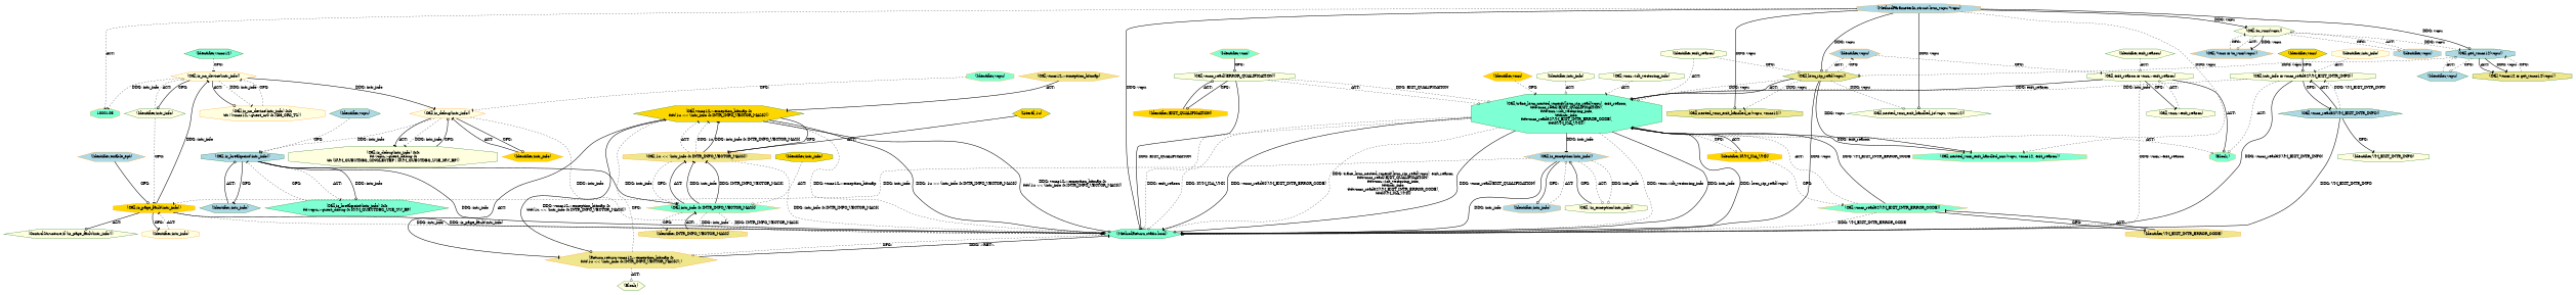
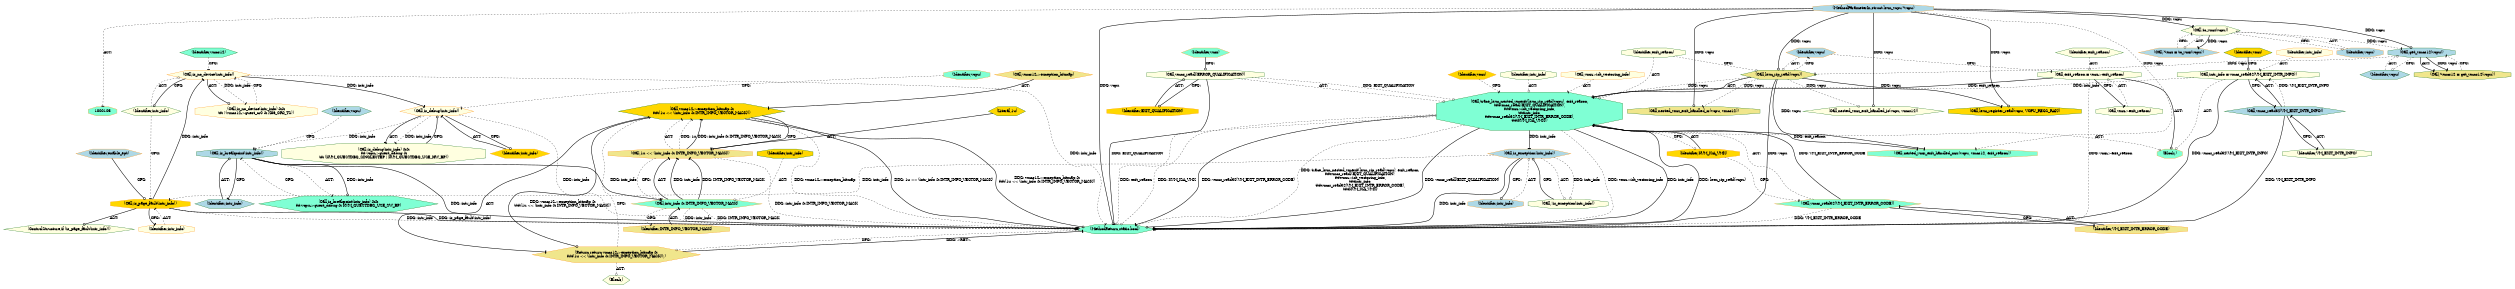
  digraph {
    node [color=darkgreen fillcolor=lightyellow shape=octagon style=filled]
    edge [arrowhead=tee style=bold]
    n1 [fillcolor=gold label="(Call,vmcs12->exception_bitmap &\n\t\t\t\t(1u << (intr_info & INTR_INFO_VECTOR_MASK)))" shape=hexagon]
    n2 [color=darkorange fillcolor=khaki label="(Call,1u << (intr_info & INTR_INFO_VECTOR_MASK))"]
    n3 [color=darkorange fillcolor=khaki label="(Return,return vmcs12->exception_bitmap &\n\t\t\t\t(1u << (intr_info & INTR_INFO_VECTOR_MASK));)" shape=hexagon]
    n4 [fillcolor=aquamarine label="(MethodReturn,static bool)" shape=hexagon]
    n5 [color=darkorange fillcolor=aquamarine label="(Call,intr_info & INTR_INFO_VECTOR_MASK)" shape=hexagon]
    n6 [label="(Block,)" shape=hexagon]
    n7 [color=darkorange fillcolor=khaki label="(Identifier,INTR_INFO_VECTOR_MASK)"]
    n8 [fillcolor=lightblue label="(Call,is_breakpoint(intr_info))"]
    n9 [fillcolor=aquamarine label="(Call,is_breakpoint(intr_info) &&\n\t\t\t vcpu->guest_debug & KVM_GUESTDBG_USE_SW_BP)" shape=hexagon]
    n10 [fillcolor=lightblue label="(Identifier,intr_info)" shape=hexagon]
    n11 [color=darkorange label="(Call,is_debug(intr_info))" shape=hexagon]
    n12 [color=darkorange fillcolor=gold label="(Identifier,intr_info)" shape=hexagon]
    n13 [label="(Call,is_debug(intr_info) &&\n\t\t\t vcpu->guest_debug &\n\t\t\t (KVM_GUESTDBG_SINGLESTEP | KVM_GUESTDBG_USE_HW_BP))"]
    n14 [color=darkorange label="(Call,is_no_device(intr_info))" shape=hexagon]
    n15 [label="(Identifier,intr_info)" shape=hexagon]
    n16 [color=darkorange label="(Call,is_no_device(intr_info) &&\n\t\t\t !(vmcs12->guest_cr0 & X86_CR0_TS))"]
    n17 [color=darkorange fillcolor=gold label="(Call,is_page_fault(intr_info))"]
    n18 [color=darkorange label="(Identifier,intr_info)"]
    n19 [label="(ControlStructure,if (is_page_fault(intr_info)))" shape=hexagon]
    n20 [color=darkorange fillcolor=lightblue label="(Call,is_exception(intr_info))" shape=hexagon]
    n21 [label="(Call,!is_exception(intr_info))"]
    n22 [color=darkorange fillcolor=lightblue label="(Identifier,intr_info)"]
    n23 [fillcolor=aquamarine label="(Call,trace_kvm_nested_vmexit(kvm_rip_read(vcpu), exit_reason,\n\t\t\t\tvmcs_readl(EXIT_QUALIFICATION),\n\t\t\t\tvmx->idt_vectoring_info,\n\t\t\t\tintr_info,\n\t\t\t\tvmcs_read32(VM_EXIT_INTR_ERROR_CODE),\n\t\t\t\tKVM_ISA_VMX))"]
    n24 [color=darkorange fillcolor=aquamarine label="(Block,)"]
    n25 [color=darkorange fillcolor=aquamarine label="(Call,nested_vmx_exit_handled_msr(vcpu, vmcs12, exit_reason))"]
    n26 [color=darkorange fillcolor=gold label="(Identifier,KVM_ISA_VMX)"]
    n27 [color=darkorange fillcolor=aquamarine label="(Call,vmcs_read32(VM_EXIT_INTR_ERROR_CODE))" shape=hexagon]
    n28 [fillcolor=khaki label="(Call,kvm_rip_read(vcpu))" shape=hexagon]
    n29 [fillcolor=khaki label="(Call,nested_vmx_exit_handled_cr(vcpu, vmcs12))"]
    n30 [color=darkorange fillcolor=lightblue label="(Identifier,vcpu)" shape=hexagon]
    n31 [label="(Call,nested_vmx_exit_handled_io(vcpu, vmcs12))" shape=hexagon]
+   n32 [fillcolor=gold label="(Call,kvm_register_read(vcpu, VCPU_REGS_RAX))"]
    n33 [label="(Call,exit_reason = vmx->exit_reason)"]
    n34 [fillcolor=lightblue label="(Call,get_vmcs12(vcpu))"]
    n35 [fillcolor=lightblue label="(Identifier,vcpu)" shape=hexagon]
    n36 [fillcolor=khaki label="(Call,*vmcs12 = get_vmcs12(vcpu))"]
    n37 [label="(Call,to_vmx(vcpu))" shape=hexagon]
    n38 [color=darkorange fillcolor=lightblue label="(Call,*vmx = to_vmx(vcpu))" shape=hexagon]
    n39 [color=darkorange fillcolor=lightblue label="(Identifier,vcpu)"]
    n40 [color=darkorange fillcolor=lightblue label="(MethodParameterIn,struct kvm_vcpu *vcpu)"]
    1000105 [color=darkorange fillcolor=aquamarine]
    n42 [label="(Call,vmx->exit_reason)"]
    n43 [label="(Call,vmcs_readl(ERROR_QUALIFICATION))"]
    n44 [color=darkorange fillcolor=gold label="(Identifier,EXIT_QUALIFICATION)"]
    n45 [label="(Call,intr_info = vmcs_read32(VM_EXIT_INTR_INFO))"]
    n46 [fillcolor=lightblue label="(Call,vmcs_read32(VM_EXIT_INTR_INFO))" shape=hexagon]
    n47 [label="(Identifier,VM_EXIT_INTR_INFO)"]
    n48 [color=darkorange fillcolor=khaki label="(Identifier,VM_EXIT_INTR_ERROR_CODE)"]
    n49 [label="(Identifier,intr_info)"]
    n50 [color=darkorange label="(Identifier,intr_info)"]
    n51 [fillcolor=aquamarine label="(Identifier,vmcs12)" shape=hexagon]
    n52 [color=darkorange fillcolor=lightblue label="(Identifier,enable_ept)" shape=hexagon]
    n53 [color=darkorange fillcolor=gold label="(Identifier,vmx)" shape=hexagon]
    n54 [label="(Identifier,exit_reason)"]
    n55 [fillcolor=gold label="(Identifier,vmx)" shape=hexagon]
    n56 [color=darkorange fillcolor=khaki label="(Call,vmcs12->exception_bitmap)" shape=hexagon]
-   n57 [label="(Call,vmx->idt_vectoring_info)"]
+   n57 [color=darkorange label="(Call,vmx->idt_vectoring_info)"]
    n58 [color=darkorange fillcolor=aquamarine label="(Identifier,vcpu)"]
    n59 [color=darkorange fillcolor=aquamarine label="(Identifier,vmx)" shape=hexagon]
    n60 [fillcolor=gold label="(Identifier,intr_info)"]
    n61 [fillcolor=lightblue label="(Identifier,vcpu)" shape=hexagon]
    n62 [fillcolor=gold label="(Literal,1u)" shape=hexagon]
    n63 [label="(Identifier,exit_reason)" shape=hexagon]
    n1 -> n2 [arrowhead=odot label="CFG: "]
    n1 -> n3 [label="AST: "]
    n1 -> n3 [arrowhead=odot label="DDG: vmcs12->exception_bitmap &\n\t\t\t\t(1u << (intr_info & INTR_INFO_VECTOR_MASK))"]
    n1 -> n4 [arrowhead=odot label="DDG: 1u << (intr_info & INTR_INFO_VECTOR_MASK)"]
    n1 -> n4 [arrowhead=odot label="DDG: vmcs12->exception_bitmap &\n\t\t\t\t(1u << (intr_info & INTR_INFO_VECTOR_MASK))"]
    n1 -> n4 [arrowhead=odot label="DDG: vmcs12->exception_bitmap" style=dashed]
    n2 -> n1 [label="AST: " style=dashed]
    n2 -> n1 [label="DDG: 1u" style=dashed]
    n2 -> n1 [label="DDG: intr_info & INTR_INFO_VECTOR_MASK"]
    n2 -> n4 [label="DDG: intr_info & INTR_INFO_VECTOR_MASK" style=dashed]
    n2 -> n5 [label="CFG: " style=dashed]
    n3 -> n1 [label="CFG: " style=dashed]
    n3 -> n4 [label="DDG: <RET>"]
    n3 -> n6 [arrowhead=odot label="AST: " style=dashed]
    n4 -> n3 [arrowhead=odot label="CFG: " style=dashed]
    n5 -> n2 [label="AST: "]
    n5 -> n2 [label="DDG: intr_info"]
    n5 -> n2 [label="DDG: INTR_INFO_VECTOR_MASK"]
    n5 -> n4 [arrowhead=odot label="DDG: INTR_INFO_VECTOR_MASK" style=dashed]
    n5 -> n4 [arrowhead=odot label="DDG: intr_info" style=dashed]
    n5 -> n7 [label="CFG: " style=dashed]
    n7 -> n5 [label="AST: "]
    n8 -> n4 [label="DDG: intr_info"]
    n8 -> n5 [label="DDG: intr_info"]
    n8 -> n9 [label="AST: " style=dashed]
    n8 -> n9 [arrowhead=odot label="DDG: intr_info"]
    n8 -> n10 [label="CFG: "]
    n9 -> n8 [label="CFG: " style=dashed]
    n10 -> n8 [arrowhead=odot label="AST: "]
    n11 -> n4 [label="DDG: intr_info" style=dashed]
    n11 -> n8 [label="DDG: intr_info" style=dashed]
    n11 -> n12 [arrowhead=odot label="CFG: "]
    n11 -> n13 [label="AST: "]
    n11 -> n13 [label="DDG: intr_info" style=dashed]
    n12 -> n11 [label="AST: "]
    n13 -> n11 [arrowhead=odot label="CFG: "]
-   n14 -> 1000105 [label="DDG: intr_info" style=dashed]
+   n14 -> n4 [label="DDG: intr_info" style=dashed]
    n14 -> n11 [label="DDG: intr_info"]
    n14 -> n15 [arrowhead=odot label="CFG: "]
    n14 -> n16 [arrowhead=odot label="AST: "]
    n14 -> n16 [label="DDG: intr_info" style=dashed]
    n15 -> n14 [arrowhead=odot label="AST: " style=dashed]
    n15 -> n17 [label="CFG: " style=dashed]
    n16 -> n14 [label="CFG: " style=dashed]
    n17 -> n4 [label="DDG: intr_info" style=dashed]
    n17 -> n4 [arrowhead=odot label="DDG: is_page_fault(intr_info)"]
    n17 -> n14 [label="DDG: intr_info"]
    n17 -> n18 [label="CFG: "]
    n17 -> n19 [arrowhead=odot label="AST: "]
    n18 -> n17 [label="AST: " style=dashed]
    n20 -> n4 [arrowhead=odot label="DDG: intr_info"]
    n20 -> n17 [label="DDG: intr_info" style=dashed]
    n20 -> n21 [arrowhead=odot label="AST: " style=dashed]
    n20 -> n21 [arrowhead=odot label="DDG: intr_info" style=dashed]
    n20 -> n22 [arrowhead=odot label="CFG: "]
    n21 -> n20 [arrowhead=odot label="CFG: "]
    n22 -> n20 [arrowhead=odot label="AST: " style=dashed]
    n23 -> n4 [label="DDG: kvm_rip_read(vcpu)"]
    n23 -> n4 [arrowhead=odot label="DDG: exit_reason" style=dashed]
    n23 -> n4 [arrowhead=odot label="DDG: KVM_ISA_VMX" style=dashed]
    n23 -> n4 [label="DDG: vmcs_read32(VM_EXIT_INTR_ERROR_CODE)"]
    n23 -> n4 [label="DDG: trace_kvm_nested_vmexit(kvm_rip_read(vcpu), exit_reason,\n\t\t\t\tvmcs_readl(EXIT_QUALIFICATION),\n\t\t\t\tvmx->idt_vectoring_info,\n\t\t\t\tintr_info,\n\t\t\t\tvmcs_read32(VM_EXIT_INTR_ERROR_CODE),\n\t\t\t\tKVM_ISA_VMX)" style=dashed]
    n23 -> n4 [arrowhead=odot label="DDG: vmcs_readl(EXIT_QUALIFICATION)"]
    n23 -> n4 [arrowhead=odot label="DDG: vmx->idt_vectoring_info" style=dashed]
    n23 -> n4 [arrowhead=odot label="DDG: intr_info"]
    n23 -> n20 [label="DDG: intr_info"]
    n23 -> n24 [arrowhead=odot label="AST: " style=dashed]
    n23 -> n25 [label="DDG: exit_reason"]
    n23 -> n26 [arrowhead=odot label="CFG: " style=dashed]
    n26 -> n23 [label="AST: "]
    n26 -> n27 [label="CFG: " style=dashed]
    n27 -> n4 [label="DDG: VM_EXIT_INTR_ERROR_CODE" style=dashed]
    n27 -> n23 [label="AST: " style=dashed]
    n27 -> n23 [arrowhead=odot label="DDG: VM_EXIT_INTR_ERROR_CODE"]
    n27 -> n48 [label="CFG: "]
    n28 -> n4 [arrowhead=odot label="DDG: vcpu"]
    n28 -> n23 [label="AST: "]
    n28 -> n23 [arrowhead=odot label="DDG: vcpu" style=dashed]
    n28 -> n25 [label="DDG: vcpu"]
    n28 -> n29 [label="DDG: vcpu" style=dashed]
    n28 -> n30 [label="CFG: " style=dashed]
    n28 -> n31 [arrowhead=odot label="DDG: vcpu" style=dashed]
+   n28 -> n32 [label="DDG: vcpu"]
    n30 -> n28 [arrowhead=odot label="AST: " style=dashed]
    n30 -> n33 [label="CFG: " style=dashed]
    n33 -> n4 [label="DDG: vmx->exit_reason" style=dashed]
    n33 -> n23 [arrowhead=odot label="DDG: exit_reason"]
    n33 -> n24 [arrowhead=odot label="AST: "]
    n33 -> n42 [label="CFG: "]
    n34 -> n28 [label="DDG: vcpu" style=dashed]
    n34 -> n35 [arrowhead=odot label="CFG: " style=dashed]
    n34 -> n36 [label="AST: "]
    n34 -> n36 [label="DDG: vcpu"]
    n35 -> n34 [arrowhead=odot label="AST: " style=dashed]
    n36 -> n34 [label="CFG: " style=dashed]
    n37 -> n34 [label="DDG: vcpu" style=dashed]
    n37 -> n38 [arrowhead=odot label="AST: " style=dashed]
    n37 -> n38 [label="DDG: vcpu"]
    n37 -> n39 [arrowhead=odot label="CFG: " style=dashed]
    n38 -> n37 [label="CFG: " style=dashed]
    n39 -> n37 [arrowhead=odot label="AST: " style=dashed]
    n40 -> n4 [arrowhead=odot label="DDG: vcpu"]
    n40 -> n25 [label="DDG: vcpu" style=dashed]
    n40 -> n28 [arrowhead=odot label="DDG: vcpu"]
    n40 -> n29 [arrowhead=odot label="DDG: vcpu"]
    n40 -> n31 [arrowhead=odot label="DDG: vcpu"]
+   n40 -> n32 [arrowhead=odot label="DDG: vcpu"]
    n40 -> n34 [arrowhead=odot label="DDG: vcpu"]
    n40 -> n37 [label="DDG: vcpu"]
    n40 -> 1000105 [label="AST: " style=dashed]
    n42 -> n33 [arrowhead=odot label="AST: " style=dashed]
    n43 -> n4 [label="DDG: EXIT_QUALIFICATION"]
    n43 -> n23 [arrowhead=odot label="AST: " style=dashed]
    n43 -> n23 [arrowhead=odot label="DDG: EXIT_QUALIFICATION" style=dashed]
    n43 -> n44 [arrowhead=odot label="CFG: "]
    n44 -> n43 [arrowhead=odot label="AST: "]
    n45 -> n4 [arrowhead=odot label="DDG: vmcs_read32(VM_EXIT_INTR_INFO)"]
    n45 -> n23 [arrowhead=odot label="DDG: intr_info" style=dashed]
    n45 -> n24 [arrowhead=odot label="AST: " style=dashed]
    n45 -> n46 [label="CFG: "]
    n46 -> n4 [arrowhead=odot label="DDG: VM_EXIT_INTR_INFO"]
    n46 -> n45 [label="AST: "]
    n46 -> n45 [label="DDG: VM_EXIT_INTR_INFO" style=dashed]
    n46 -> n47 [label="CFG: "]
+   n47 -> n46 [label="AST: "]
    n48 -> n27 [label="AST: "]
    n49 -> n23 [arrowhead=odot label="AST: " style=dashed]
    n50 -> n45 [label="AST: " style=dashed]
    n51 -> n14 [label="CFG: " style=dashed]
    n52 -> n17 [arrowhead=odot label="CFG: "]
    n53 -> n23 [label="CFG: " style=dashed]
    n54 -> n23 [arrowhead=odot label="AST: " style=dashed]
    n54 -> n28 [arrowhead=odot label="CFG: " style=dashed]
    n55 -> n45 [arrowhead=odot label="CFG: "]
    n56 -> n1 [label="AST: "]
    n57 -> n23 [label="AST: " style=dashed]
    n58 -> n11 [label="CFG: " style=dashed]
    n59 -> n43 [arrowhead=odot label="CFG: "]
    n60 -> n5 [arrowhead=odot label="AST: " style=dashed]
    n61 -> n8 [label="CFG: " style=dashed]
    n62 -> n2 [label="AST: "]
    n63 -> n33 [arrowhead=odot label="AST: " style=dashed]
  }
